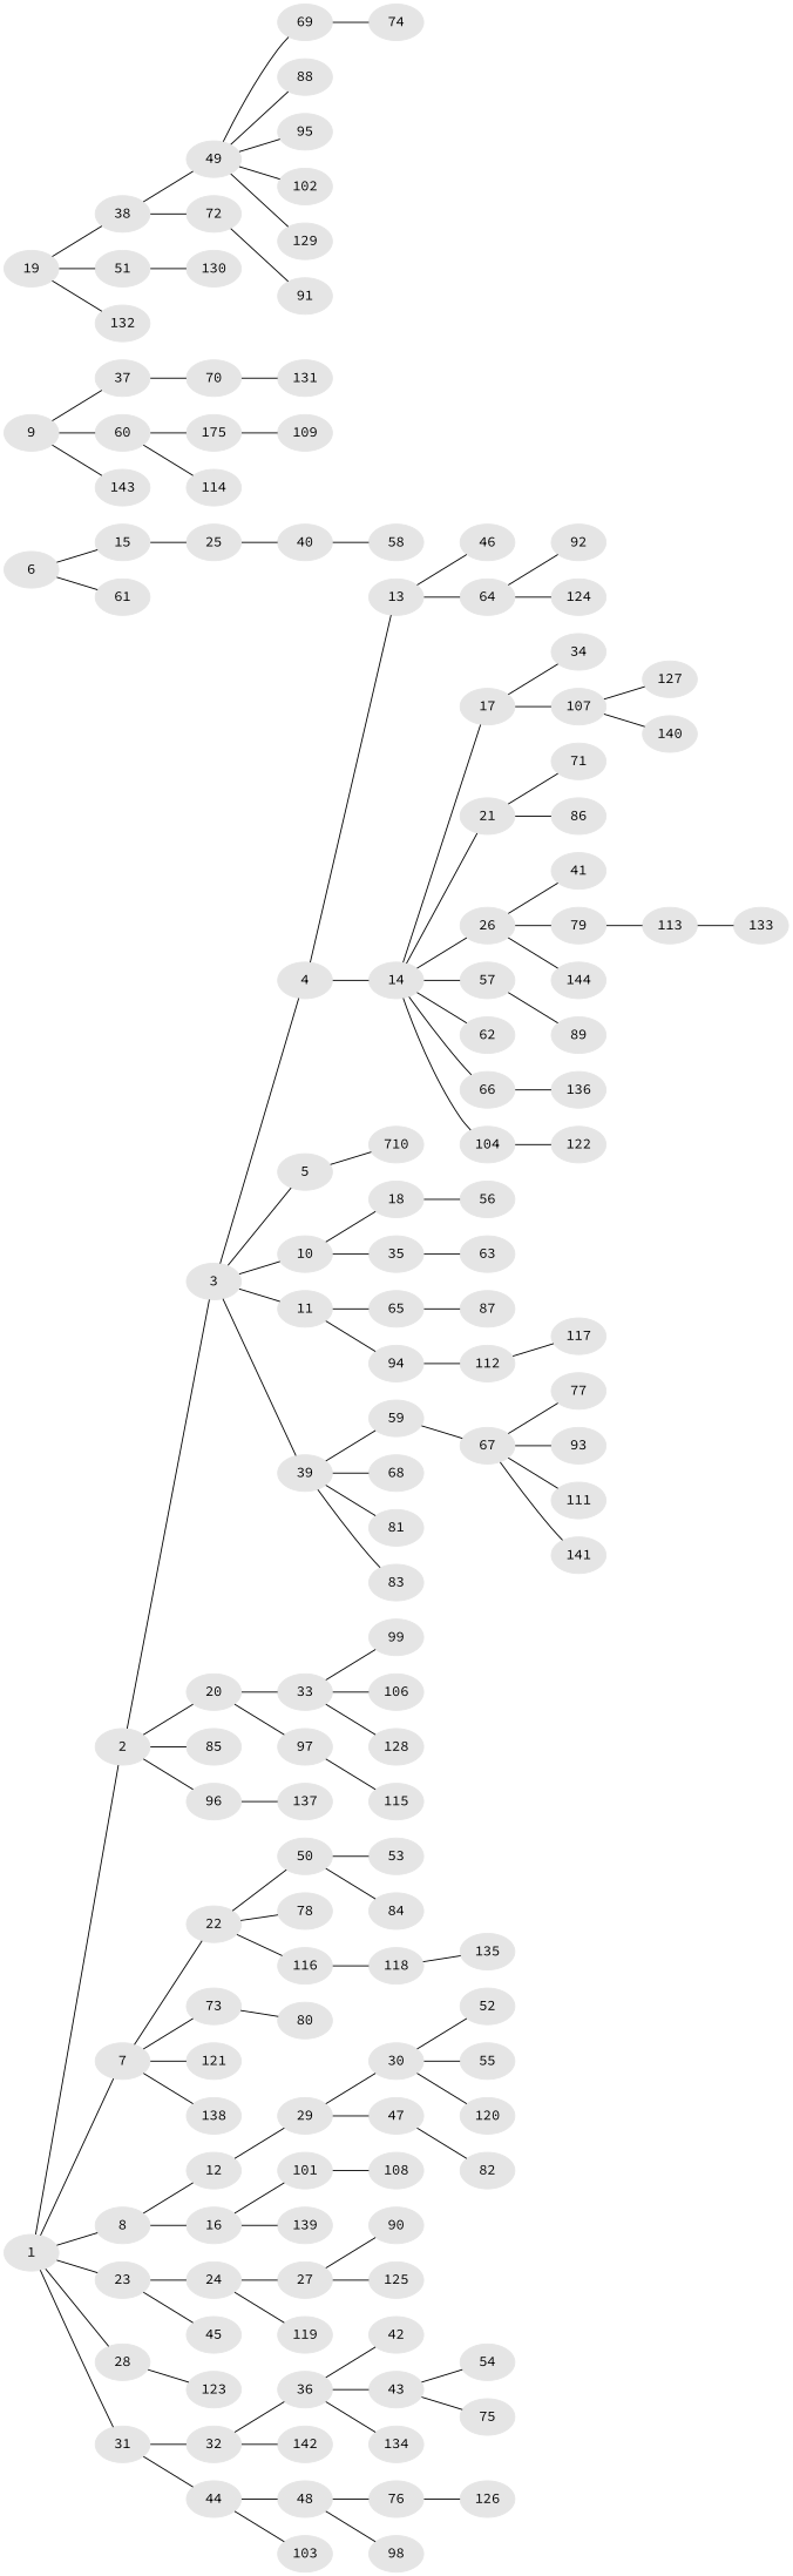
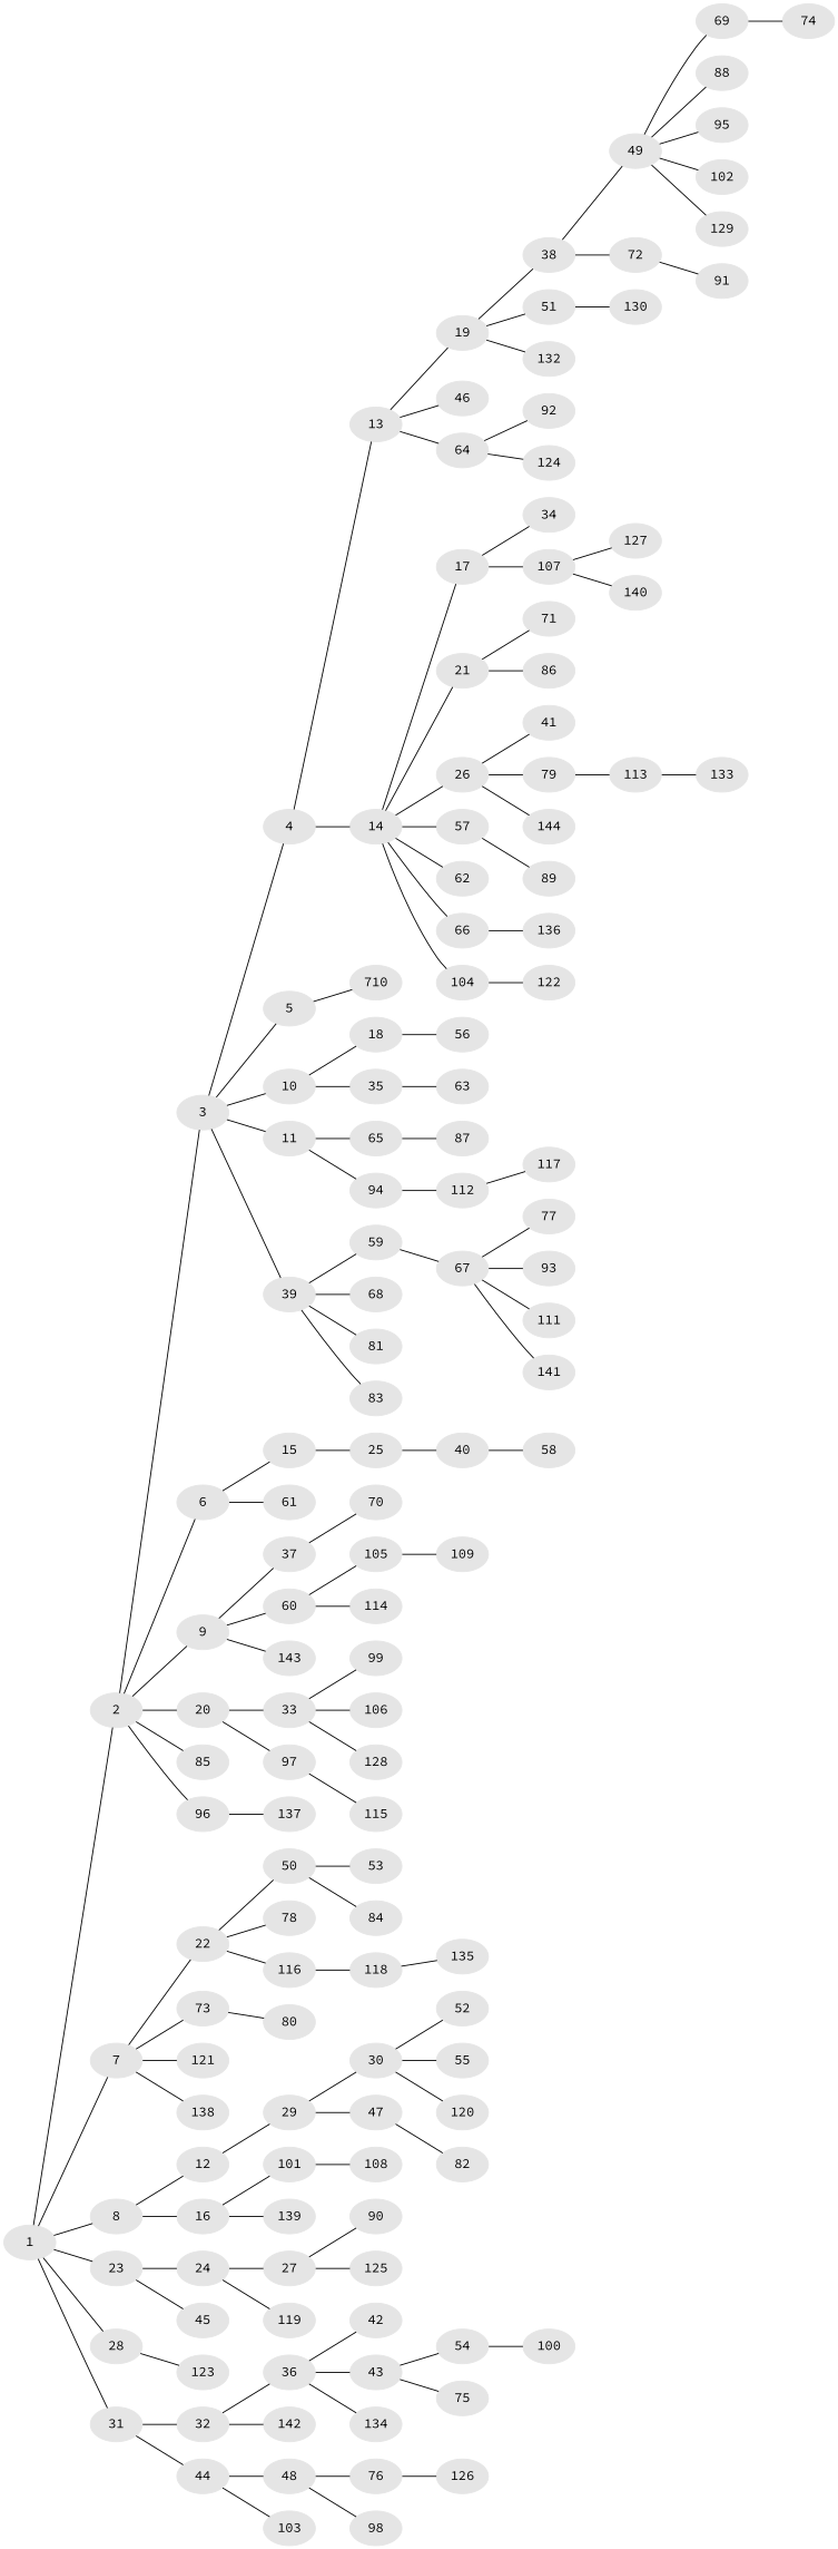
  graph {
    fontname="Source Code Pro"
    rankdir=LR
    node [color=gray90 fontname="Source Code Pro" style=filled]
    edge [fontname="Source Code Pro"]
    1
    2
    7
    8
    23
    28
    31
    3
    6
    9
    20
    85
    96
    22
    73
    121
    138
    12
    16
    24
    45
    123
    32
    44
    4
    5
    10
    11
    39
    15
    61
    37
    60
    143
    33
    97
    137
    13
    14
    n40 [label=710]
    18
    35
    65
    94
    59
    68
    81
    83
    19
    46
    64
    17
    21
    26
    57
    62
    66
    104
    25
    50
    78
    116
    80
    29
    101
    139
    70
-   105 [label=175]
+   105
    114
    56
    63
    87
    112
    30
    47
    38
    51
    132
    92
    124
    34
    107
    71
    86
    41
    79
    144
    89
    136
    122
    40
    108
    127
    140
    49
    72
    130
    99
    106
    128
    115
    53
    84
    118
    27
    119
    90
    125
    58
    113
    52
    55
    120
    82
    36
    142
    48
    103
    42
    43
    134
    54
    75
-   131
    69
    88
    95
    102
    129
    91
    67
+   100
    76
    98
    126
    74
    77
    93
    111
    141
    109
    133
    117
    135
    1 -- 2
    1 -- 7
    1 -- 8
    1 -- 23
    1 -- 28
    1 -- 31
    2 -- 3
+   2 -- 6
+   2 -- 9
    2 -- 20
    2 -- 85
    2 -- 96
    7 -- 22
    7 -- 73
    7 -- 121
    7 -- 138
    8 -- 12
    8 -- 16
    23 -- 24
    23 -- 45
    28 -- 123
    31 -- 32
    31 -- 44
    3 -- 4
    3 -- 5
    3 -- 10
    3 -- 11
    3 -- 39
    6 -- 15
    6 -- 61
    9 -- 37
    9 -- 60
    9 -- 143
    20 -- 33
    20 -- 97
    96 -- 137
    22 -- 50
    22 -- 78
    22 -- 116
    73 -- 80
    12 -- 29
    16 -- 101
    16 -- 139
    24 -- 27
    24 -- 119
    32 -- 36
    32 -- 142
    44 -- 48
    44 -- 103
    4 -- 13
    4 -- 14
    5 -- n40
    10 -- 18
    10 -- 35
    11 -- 65
    11 -- 94
    39 -- 59
    39 -- 68
    39 -- 81
    39 -- 83
    15 -- 25
    37 -- 70
    60 -- 105
    60 -- 114
    33 -- 99
    33 -- 106
    33 -- 128
    97 -- 115
+   13 -- 19
    13 -- 46
    13 -- 64
    14 -- 17
    14 -- 21
    14 -- 26
    14 -- 57
    14 -- 62
    14 -- 66
    14 -- 104
    18 -- 56
    35 -- 63
    65 -- 87
    94 -- 112
    59 -- 67
    19 -- 38
    19 -- 51
    19 -- 132
    64 -- 92
    64 -- 124
    17 -- 34
    17 -- 107
    21 -- 71
    21 -- 86
    26 -- 41
    26 -- 79
    26 -- 144
    57 -- 89
    66 -- 136
    104 -- 122
    25 -- 40
    50 -- 53
    50 -- 84
    116 -- 118
    29 -- 30
    29 -- 47
    101 -- 108
-   70 -- 131
    105 -- 109
    112 -- 117
    30 -- 52
    30 -- 55
    30 -- 120
    47 -- 82
    38 -- 49
    38 -- 72
    51 -- 130
    107 -- 127
    107 -- 140
    79 -- 113
    40 -- 58
    49 -- 69
    49 -- 88
    49 -- 95
    49 -- 102
    49 -- 129
    72 -- 91
    118 -- 135
    27 -- 90
    27 -- 125
    113 -- 133
    36 -- 42
    36 -- 43
    36 -- 134
    48 -- 76
    48 -- 98
    43 -- 54
    43 -- 75
+   54 -- 100
    69 -- 74
    67 -- 77
    67 -- 93
    67 -- 111
    67 -- 141
    76 -- 126
  }
